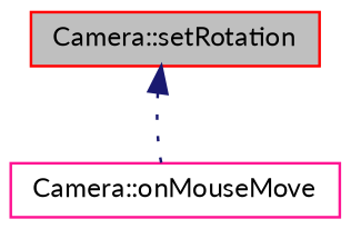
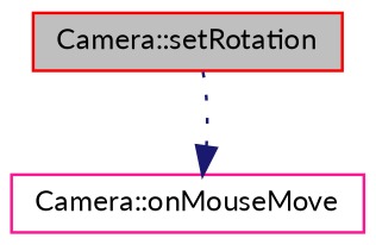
  digraph {
    rankdir=TB
    fontname=Lato
    node [fontname=Lato fontsize=10 shape=record style=filled]
    n1 [color=red fillcolor=grey75 fontcolor=black height=0.2 label="Camera::setRotation" width=0.4]
    n2 [color=deeppink fillcolor=white height=0.2 label="Camera::onMouseMove" width=0.4]
-   n1 -> n2 [color=midnightblue dir=back fontname=Lato fontsize=10 labelfontname=Helvetica labelfontsize=10 style=dotted]
+   n2 -> n1 [color=midnightblue dir=back fontname=Lato fontsize=10 labelfontname=Helvetica labelfontsize=10 style=dotted]
  }
